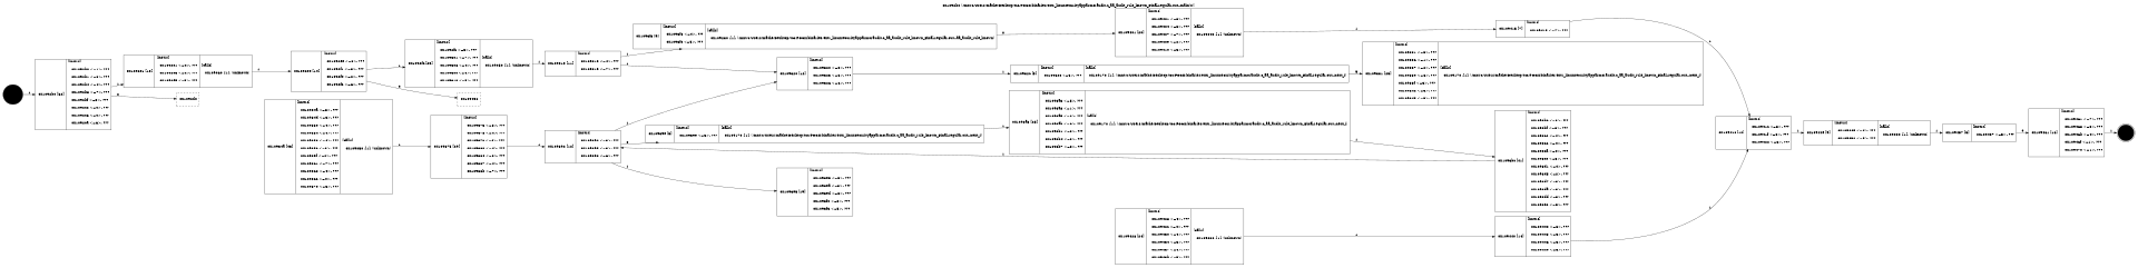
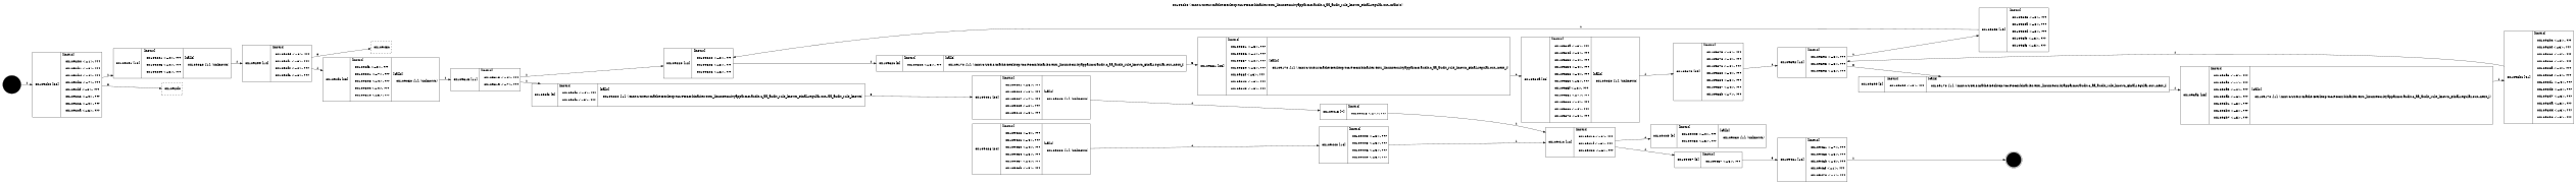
  digraph {
    label="0x1092b0 (/mnt/c/Users/mathe/Desktop/tcc/POCII/binaries/extr_linuxsecurityapparmoraudit.c_aa_audit_rule_known_Final-regular.out::main(0))"
    labelloc=t
    rankdir=LR
    node [shape=record]
    Entry [fillcolor=black height=0.3 shape=circle style=filled width=0.3]
    n2 [label="{\n     0x1092b0 [32]\l\n     | [instrs]\l\n     &nbsp;&nbsp;0x1092b0 \<+1\>: ???\l\n     &nbsp;&nbsp;0x1092b1 \<+3\>: ???\l\n     &nbsp;&nbsp;0x1092b4 \<+4\>: ???\l\n     &nbsp;&nbsp;0x1092b8 \<+7\>: ???\l\n     &nbsp;&nbsp;0x1092bf \<+3\>: ???\l\n     &nbsp;&nbsp;0x1092c2 \<+4\>: ???\l\n     &nbsp;&nbsp;0x1092c6 \<+4\>: ???\l\n     &nbsp;&nbsp;0x1092ca \<+6\>: ???\l\n  }"]
    n3 [label="{\n     0x1092e1 [13]\l\n     | [instrs]\l\n     &nbsp;&nbsp;0x1092e1 \<+4\>: ???\l\n     &nbsp;&nbsp;0x1092e5 \<+4\>: ???\l\n     &nbsp;&nbsp;0x1092e9 \<+5\>: ???\l\n     | [calls]\l\n     &nbsp;&nbsp;0x109060 \{1\} (unknown)\l\n  }"]
    n4 [label="{\n     0x1092d0\l\n  }" style=dashed]
    n5 [label="{\n     0x1092ee [14]\l\n     | [instrs]\l\n     &nbsp;&nbsp;0x1092ee \<+3\>: ???\l\n     &nbsp;&nbsp;0x1092f1 \<+3\>: ???\l\n     &nbsp;&nbsp;0x1092f4 \<+2\>: ???\l\n     &nbsp;&nbsp;0x1092f6 \<+6\>: ???\l\n  }"]
    n6 [label="{\n     0x10945c\l\n  }" style=dashed]
    n7 [label="{\n     0x1092fc [25]\l\n     | [instrs]\l\n     &nbsp;&nbsp;0x1092fc \<+5\>: ???\l\n     &nbsp;&nbsp;0x109301 \<+7\>: ???\l\n     &nbsp;&nbsp;0x109308 \<+4\>: ???\l\n     &nbsp;&nbsp;0x10930c \<+4\>: ???\l\n     &nbsp;&nbsp;0x109310 \<+5\>: ???\l\n     | [calls]\l\n     &nbsp;&nbsp;0x109050 \{1\} (unknown)\l\n  }"]
    n8 [label="{\n     0x109315 [11]\l\n     | [instrs]\l\n     &nbsp;&nbsp;0x109315 \<+4\>: ???\l\n     &nbsp;&nbsp;0x109319 \<+7\>: ???\l\n  }"]
    n9 [label="{\n     0x109320 [12]\l\n     | [instrs]\l\n     &nbsp;&nbsp;0x109320 \<+3\>: ???\l\n     &nbsp;&nbsp;0x109323 \<+3\>: ???\l\n     &nbsp;&nbsp;0x109326 \<+6\>: ???\l\n  }"]
    n10 [label="{\n     0x1093f8 [9]\l\n     | [instrs]\l\n     &nbsp;&nbsp;0x1093f8 \<+4\>: ???\l\n     &nbsp;&nbsp;0x1093fc \<+5\>: ???\l\n     | [calls]\l\n     &nbsp;&nbsp;0x109230 \{1\} (/mnt/c/Users/mathe/Desktop/tcc/POCII/binaries/extr_linuxsecurityapparmoraudit.c_aa_audit_rule_known_Final-regular.out::aa_audit_rule_known)\l\n  }"]
    Exit [fillcolor=black height=0.3 peripheries=2 shape=circle style=filled width=0.3]
    n12 [label="{\n     0x10932c [5]\l\n     | [instrs]\l\n     &nbsp;&nbsp;0x10932c \<+5\>: ???\l\n     | [calls]\l\n     &nbsp;&nbsp;0x109170 \{1\} (/mnt/c/Users/mathe/Desktop/tcc/POCII/binaries/extr_linuxsecurityapparmoraudit.c_aa_audit_rule_known_Final-regular.out::next_i)\l\n  }"]
    n13 [label="{\n     0x109401 [20]\l\n     | [instrs]\l\n     &nbsp;&nbsp;0x109401 \<+3\>: ???\l\n     &nbsp;&nbsp;0x109404 \<+3\>: ???\l\n     &nbsp;&nbsp;0x109407 \<+7\>: ???\l\n     &nbsp;&nbsp;0x10940e \<+2\>: ???\l\n     &nbsp;&nbsp;0x109410 \<+5\>: ???\l\n     | [calls]\l\n     &nbsp;&nbsp;0x109040 \{1\} (unknown)\l\n  }"]
    n14 [label="{\n     0x109331 [25]\l\n     | [instrs]\l\n     &nbsp;&nbsp;0x109331 \<+5\>: ???\l\n     &nbsp;&nbsp;0x109336 \<+1\>: ???\l\n     &nbsp;&nbsp;0x109337 \<+2\>: ???\l\n     &nbsp;&nbsp;0x109339 \<+6\>: ???\l\n     &nbsp;&nbsp;0x10933f \<+3\>: ???\l\n     &nbsp;&nbsp;0x109342 \<+3\>: ???\l\n     &nbsp;&nbsp;0x109345 \<+5\>: ???\l\n     | [calls]\l\n     &nbsp;&nbsp;0x109170 \{1\} (/mnt/c/Users/mathe/Desktop/tcc/POCII/binaries/extr_linuxsecurityapparmoraudit.c_aa_audit_rule_known_Final-regular.out::next_i)\l\n  }"]
    n15 [label="{\n     0x109415 [7]\l\n     | [instrs]\l\n     &nbsp;&nbsp;0x109415 \<+7\>: ???\l\n  }"]
    n16 [label="{\n     0x10934a [43]\l\n     | [instrs]\l\n     &nbsp;&nbsp;0x10934a \<+3\>: ???\l\n     &nbsp;&nbsp;0x10934d \<+3\>: ???\l\n     &nbsp;&nbsp;0x109350 \<+4\>: ???\l\n     &nbsp;&nbsp;0x109354 \<+4\>: ???\l\n     &nbsp;&nbsp;0x109358 \<+4\>: ???\l\n     &nbsp;&nbsp;0x10935c \<+3\>: ???\l\n     &nbsp;&nbsp;0x10935f \<+2\>: ???\l\n     &nbsp;&nbsp;0x109361 \<+7\>: ???\l\n     &nbsp;&nbsp;0x109368 \<+4\>: ???\l\n     &nbsp;&nbsp;0x10936c \<+4\>: ???\l\n     &nbsp;&nbsp;0x109370 \<+5\>: ???\l\n     | [calls]\l\n     &nbsp;&nbsp;0x109050 \{1\} (unknown)\l\n  }"]
    n17 [label="{\n     0x109375 [29]\l\n     | [instrs]\l\n     &nbsp;&nbsp;0x109375 \<+3\>: ???\l\n     &nbsp;&nbsp;0x109378 \<+4\>: ???\l\n     &nbsp;&nbsp;0x10937c \<+4\>: ???\l\n     &nbsp;&nbsp;0x109380 \<+4\>: ???\l\n     &nbsp;&nbsp;0x109384 \<+3\>: ???\l\n     &nbsp;&nbsp;0x109387 \<+4\>: ???\l\n     &nbsp;&nbsp;0x10938b \<+7\>: ???\l\n  }"]
    n18 [label="{\n     0x109392 [12]\l\n     | [instrs]\l\n     &nbsp;&nbsp;0x109392 \<+3\>: ???\l\n     &nbsp;&nbsp;0x109395 \<+3\>: ???\l\n     &nbsp;&nbsp;0x109398 \<+6\>: ???\l\n  }"]
    n19 [label="{\n     0x1093e5 [19]\l\n     | [instrs]\l\n     &nbsp;&nbsp;0x1093e5 \<+5\>: ???\l\n     &nbsp;&nbsp;0x1093ea \<+3\>: ???\l\n     &nbsp;&nbsp;0x1093ed \<+3\>: ???\l\n     &nbsp;&nbsp;0x1093f0 \<+3\>: ???\l\n     &nbsp;&nbsp;0x1093f3 \<+5\>: ???\l\n  }"]
    n20 [label="{\n     0x10939e [5]\l\n     | [instrs]\l\n     &nbsp;&nbsp;0x10939e \<+5\>: ???\l\n     | [calls]\l\n     &nbsp;&nbsp;0x109170 \{1\} (/mnt/c/Users/mathe/Desktop/tcc/POCII/binaries/extr_linuxsecurityapparmoraudit.c_aa_audit_rule_known_Final-regular.out::next_i)\l\n  }"]
    n21 [label="{\n     0x1093a3 [25]\l\n     | [instrs]\l\n     &nbsp;&nbsp;0x1093a3 \<+5\>: ???\l\n     &nbsp;&nbsp;0x1093a8 \<+1\>: ???\l\n     &nbsp;&nbsp;0x1093a9 \<+2\>: ???\l\n     &nbsp;&nbsp;0x1093ab \<+6\>: ???\l\n     &nbsp;&nbsp;0x1093b1 \<+3\>: ???\l\n     &nbsp;&nbsp;0x1093b4 \<+3\>: ???\l\n     &nbsp;&nbsp;0x1093b7 \<+5\>: ???\l\n     | [calls]\l\n     &nbsp;&nbsp;0x109170 \{1\} (/mnt/c/Users/mathe/Desktop/tcc/POCII/binaries/extr_linuxsecurityapparmoraudit.c_aa_audit_rule_known_Final-regular.out::next_i)\l\n  }"]
    n22 [label="{\n     0x1093bc [41]\l\n     | [instrs]\l\n     &nbsp;&nbsp;0x1093bc \<+3\>: ???\l\n     &nbsp;&nbsp;0x1093bf \<+3\>: ???\l\n     &nbsp;&nbsp;0x1093c2 \<+4\>: ???\l\n     &nbsp;&nbsp;0x1093c6 \<+4\>: ???\l\n     &nbsp;&nbsp;0x1093ca \<+4\>: ???\l\n     &nbsp;&nbsp;0x1093ce \<+3\>: ???\l\n     &nbsp;&nbsp;0x1093d1 \<+4\>: ???\l\n     &nbsp;&nbsp;0x1093d5 \<+2\>: ???\l\n     &nbsp;&nbsp;0x1093d7 \<+3\>: ???\l\n     &nbsp;&nbsp;0x1093da \<+3\>: ???\l\n     &nbsp;&nbsp;0x1093dd \<+3\>: ???\l\n     &nbsp;&nbsp;0x1093e0 \<+5\>: ???\l\n  }"]
    n23 [label="{\n     0x109461 [16]\l\n     | [instrs]\l\n     &nbsp;&nbsp;0x109461 \<+7\>: ???\l\n     &nbsp;&nbsp;0x109468 \<+3\>: ???\l\n     &nbsp;&nbsp;0x10946b \<+4\>: ???\l\n     &nbsp;&nbsp;0x10946f \<+1\>: ???\l\n     &nbsp;&nbsp;0x109470 \<+1\>: ???\l\n  }"]
    n24 [label="{\n     0x10941c [12]\l\n     | [instrs]\l\n     &nbsp;&nbsp;0x10941c \<+3\>: ???\l\n     &nbsp;&nbsp;0x10941f \<+3\>: ???\l\n     &nbsp;&nbsp;0x109422 \<+6\>: ???\l\n  }"]
    n25 [label="{\n     0x10944e [9]\l\n     | [instrs]\l\n     &nbsp;&nbsp;0x10944e \<+4\>: ???\l\n     &nbsp;&nbsp;0x109452 \<+5\>: ???\l\n     | [calls]\l\n     &nbsp;&nbsp;0x109030 \{1\} (unknown)\l\n  }"]
    n26 [label="{\n     0x109457 [5]\l\n     | [instrs]\l\n     &nbsp;&nbsp;0x109457 \<+5\>: ???\l\n  }"]
    n27 [label="{\n     0x109428 [24]\l\n     | [instrs]\l\n     &nbsp;&nbsp;0x109428 \<+4\>: ???\l\n     &nbsp;&nbsp;0x10942c \<+4\>: ???\l\n     &nbsp;&nbsp;0x109430 \<+4\>: ???\l\n     &nbsp;&nbsp;0x109434 \<+3\>: ???\l\n     &nbsp;&nbsp;0x109437 \<+4\>: ???\l\n     &nbsp;&nbsp;0x10943b \<+5\>: ???\l\n     | [calls]\l\n     &nbsp;&nbsp;0x109030 \{1\} (unknown)\l\n  }"]
    n28 [label="{\n     0x109440 [14]\l\n     | [instrs]\l\n     &nbsp;&nbsp;0x109440 \<+3\>: ???\l\n     &nbsp;&nbsp;0x109443 \<+3\>: ???\l\n     &nbsp;&nbsp;0x109446 \<+3\>: ???\l\n     &nbsp;&nbsp;0x109449 \<+5\>: ???\l\n  }"]
    Entry -> n2 [label=" 1"]
    n2 -> n3 [label=" 1"]
    n2 -> n4 [label=" 0"]
    n3 -> n5 [label=" 1"]
    n5 -> n6 [label=" 0"]
    n5 -> n7 [label=" 1"]
    n7 -> n8 [label=" 1"]
    n8 -> n9 [label=" 1"]
    n8 -> n10 [label=" 1"]
    n9 -> n12 [label=" 1"]
    n10 -> n13 [label=" 0"]
    n12 -> n14 [label=" 5"]
    n13 -> n15 [label=" 1"]
+   n14 -> n16 [label=" 1"]
    n15 -> n24 [label=" 1"]
    n16 -> n17 [label=" 1"]
    n17 -> n18 [label=" 1"]
    n18 -> n19 [label=" 1"]
    n18 -> n20 [label=" 0"]
-   n18 -> n9 [label=" 1"]
+   n19 -> n9 [label=" 1"]
    n20 -> n21 [label=" 1"]
    n21 -> n22 [label=" 1"]
    n22 -> n18 [label=" 1"]
    n23 -> Exit [label=" 1"]
    n24 -> n25 [label=" 1"]
-   n25 -> n26 [label=" 1"]
+   n24 -> n26 [label=" 1"]
    n26 -> n23 [label=" 0"]
    n27 -> n28 [label=" 1"]
    n28 -> n24 [label=" 1"]
  }
